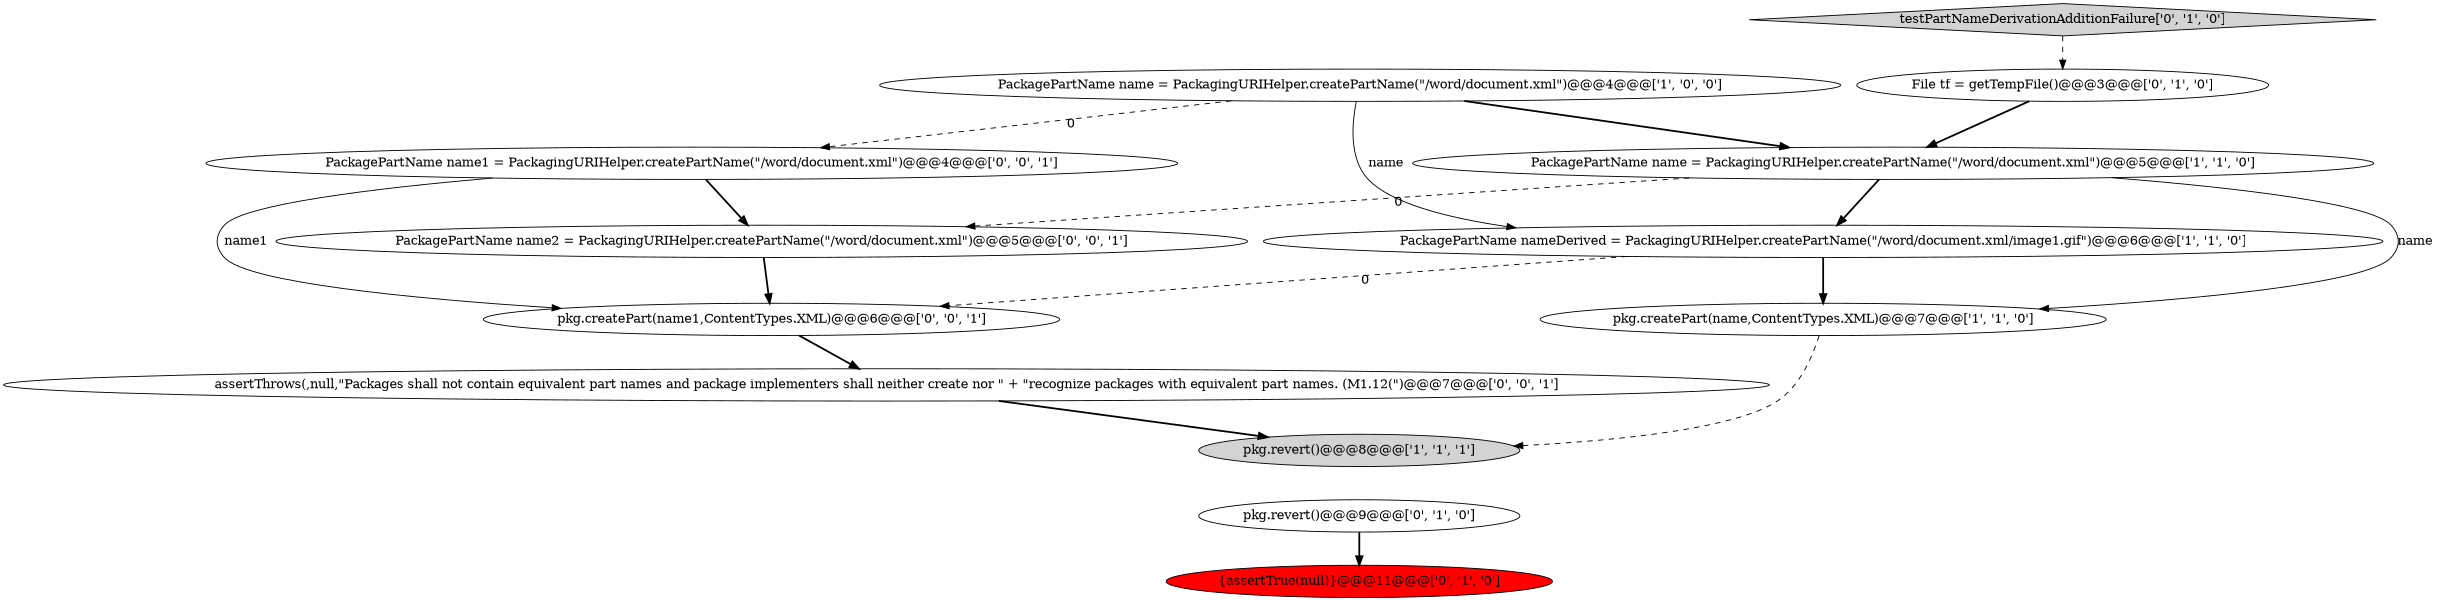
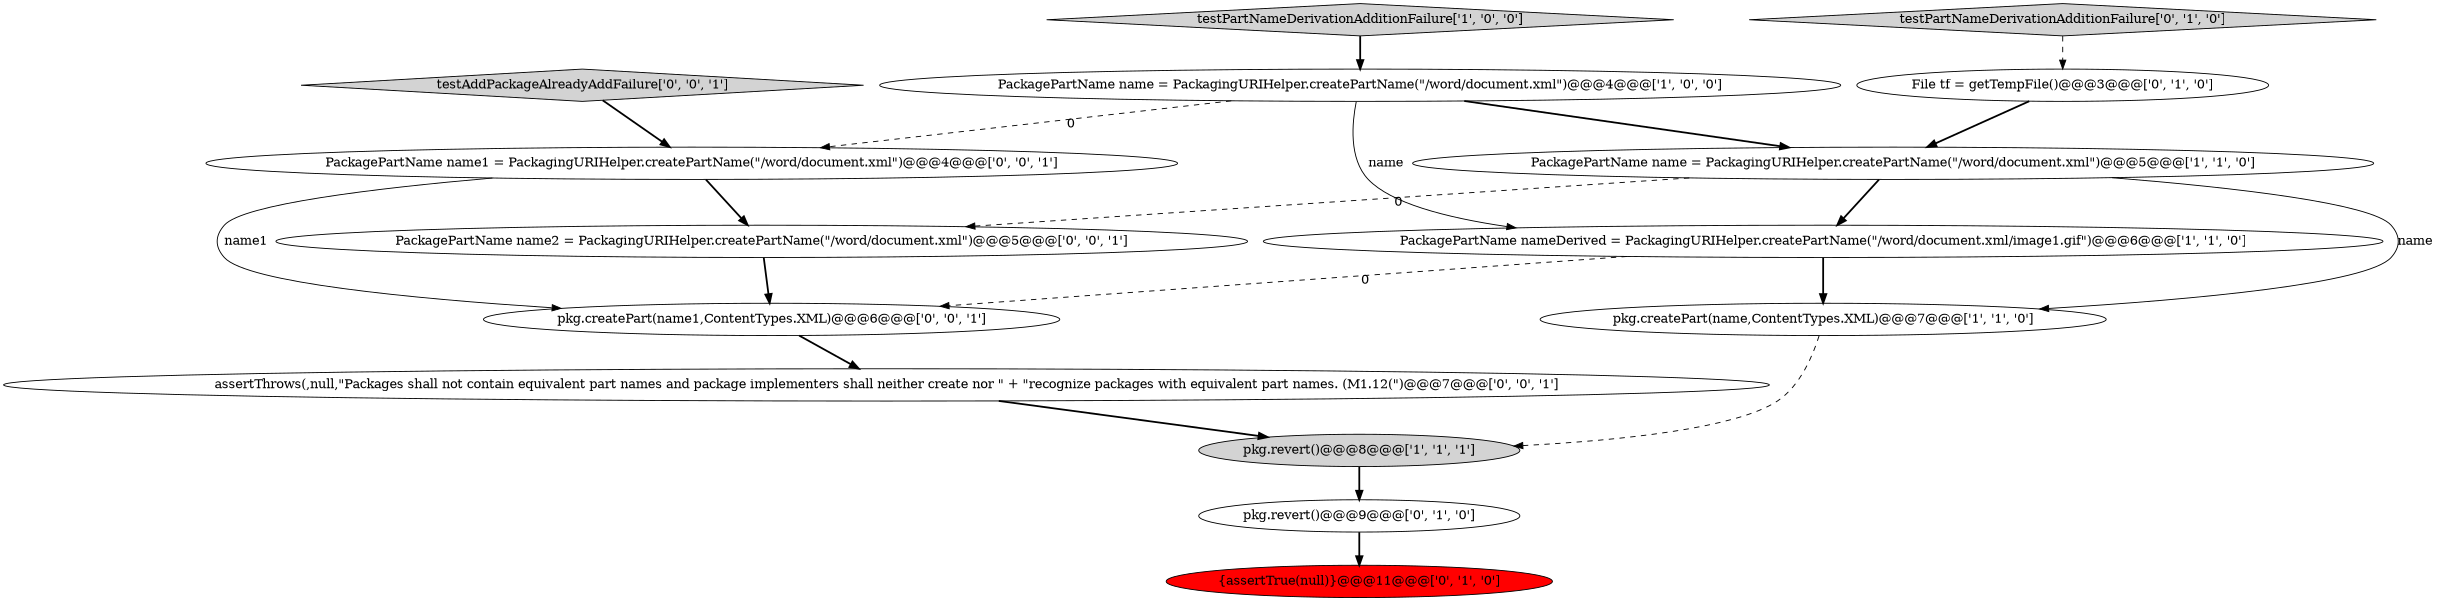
  digraph {
    node [fillcolor=white shape=ellipse style=filled]
    edge [style=bold]
+   n1 [fillcolor=lightgray label="testPartNameDerivationAdditionFailure['1', '0', '0']" shape=diamond]
    n2 [label="PackagePartName name = PackagingURIHelper.createPartName(\"/word/document.xml\")@@@4@@@['1', '0', '0']"]
    n3 [label="PackagePartName name1 = PackagingURIHelper.createPartName(\"/word/document.xml\")@@@4@@@['0', '0', '1']"]
    n4 [label="PackagePartName name = PackagingURIHelper.createPartName(\"/word/document.xml\")@@@5@@@['1', '1', '0']"]
    n5 [label="PackagePartName nameDerived = PackagingURIHelper.createPartName(\"/word/document.xml/image1.gif\")@@@6@@@['1', '1', '0']"]
    n6 [fillcolor=lightgray label="testPartNameDerivationAdditionFailure['0', '1', '0']" shape=diamond]
    n7 [label="File tf = getTempFile()@@@3@@@['0', '1', '0']"]
    n8 [fillcolor=lightgray label="pkg.revert()@@@8@@@['1', '1', '1']"]
    n9 [label="pkg.revert()@@@9@@@['0', '1', '0']"]
    n10 [fillcolor=red label="{assertTrue(null)}@@@11@@@['0', '1', '0']"]
    n11 [label="PackagePartName name2 = PackagingURIHelper.createPartName(\"/word/document.xml\")@@@5@@@['0', '0', '1']"]
    n12 [label="pkg.createPart(name1,ContentTypes.XML)@@@6@@@['0', '0', '1']"]
    n13 [label="assertThrows(,null,\"Packages shall not contain equivalent part names and package implementers shall neither create nor \" + \"recognize packages with equivalent part names. (M1.12(\")@@@7@@@['0', '0', '1']"]
    n14 [label="pkg.createPart(name,ContentTypes.XML)@@@7@@@['1', '1', '0']"]
+   n15 [fillcolor=lightgray label="testAddPackageAlreadyAddFailure['0', '0', '1']" shape=diamond]
+   n1 -> n2
    n2 -> n3 [label=0 style=dashed]
    n2 -> n4
    n2 -> n5 [label=name style=solid]
    n3 -> n11
    n3 -> n12 [label=name1 style=solid]
    n4 -> n5
    n4 -> n11 [label=0 style=dashed]
    n4 -> n14 [label=name style=solid]
    n5 -> n12 [label=0 style=dashed]
    n5 -> n14
    n6 -> n7 [style=dashed]
    n7 -> n4
+   n8 -> n9
    n9 -> n10
    n11 -> n12
    n12 -> n13
    n13 -> n8
    n14 -> n8 [style=dashed]
+   n15 -> n3
  }
